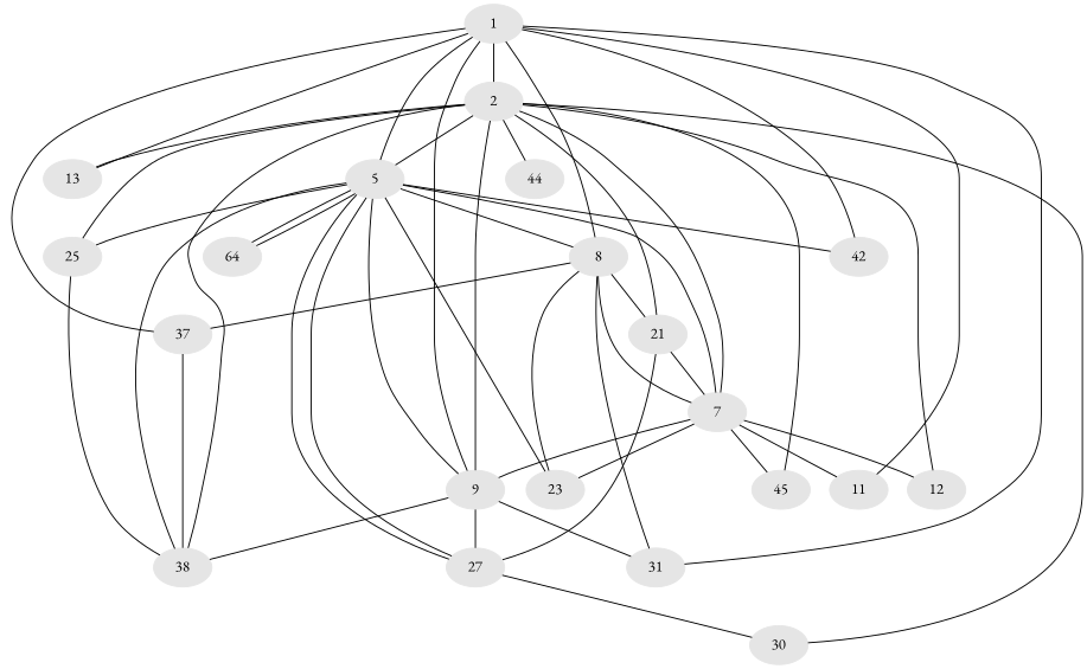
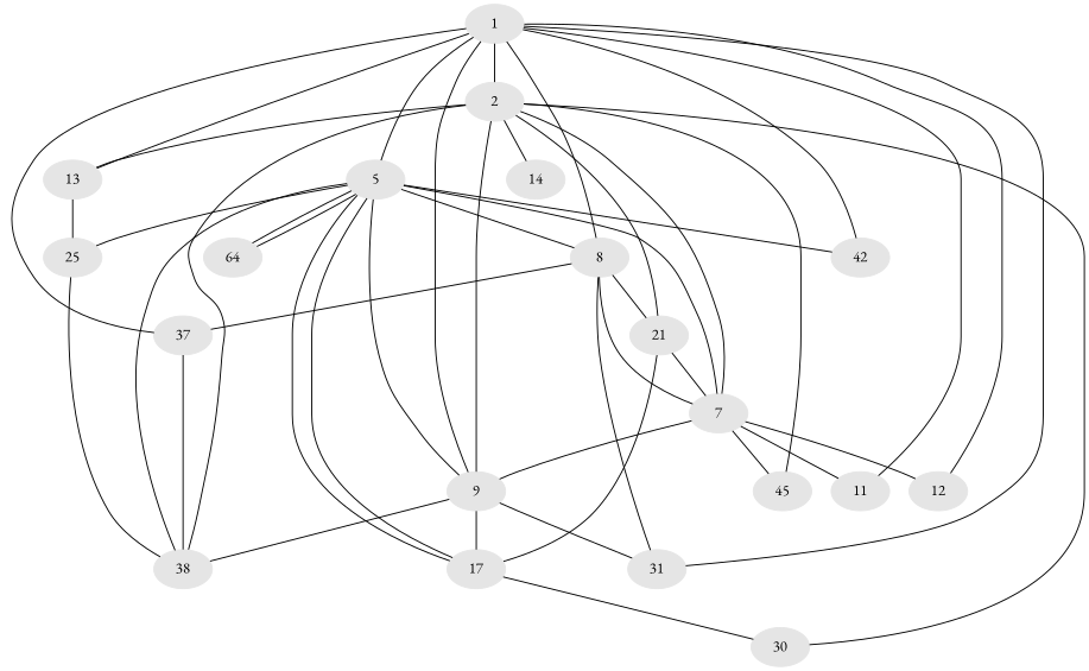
  graph {
    fontname="EB Garamond"
    node [color=gray90 fontname="EB Garamond" style=filled]
    edge [fontname="EB Garamond"]
    1 [super="+22+3+40+33"]
    2 [super="+6+51+4+26"]
    5
    8 [super="+10"]
    9 [super="+18+34+16"]
    11
    12
    13
    31
    37 [super="+56"]
    42
    7 [super="+15"]
-   14 [label=44]
+   14
    21
    25
    30
    38 [super="+50"]
    45 [super="+48"]
-   17 [super="+47+52+32+43+29" label=27]
-   23 [super="+46"]
+   17 [super="+47+52+32+43+29"]
    n21 [label=64]
    1 -- 2 [weight=6]
    1 -- 5 [weight=3]
    1 -- 8 [weight=5]
    1 -- 9 [weight=3]
    1 -- 11
-   2 -- 12
+   1 -- 12
    1 -- 13
    1 -- 31
    1 -- 37
    1 -- 42
-   2 -- 5 [weight=4]
    2 -- 9 [weight=7]
    2 -- 13
    2 -- 7 [weight=4]
    2 -- 14
    2 -- 21
-   2 -- 25
+   13 -- 25
    2 -- 30
    2 -- 38
    2 -- 45 [weight=2]
    5 -- 8 [weight=2]
    5 -- 9
    5 -- 42
    5 -- 7
    5 -- 25
    5 -- 38
    5 -- 17 [weight=3]
    5 -- 17
-   5 -- 23
    5 -- n21
    5 -- n21
    8 -- 31
    8 -- 37
    8 -- 21
-   8 -- 23
    9 -- 31
    9 -- 38
    9 -- 17 [weight=4]
    37 -- 38
    7 -- 8 [weight=3]
    7 -- 9
    7 -- 11
    7 -- 12
    7 -- 45
-   7 -- 23
    21 -- 7 [weight=2]
    21 -- 17
    25 -- 38
    17 -- 30
  }
